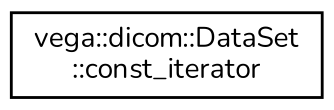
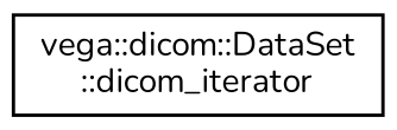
  digraph {
    rankdir=TB
    fontname=Nunito
-   n1 [color=black fillcolor=white fontname=Nunito fontsize=10 height=0.2 label="vega::dicom::DataSet\l::const_iterator" shape=record style=filled width=0.4]
+   n1 [color=black fillcolor=white fontname=Nunito fontsize=10 height=0.2 label="vega::dicom::DataSet\l::dicom_iterator" shape=record style=filled width=0.4]
  }
